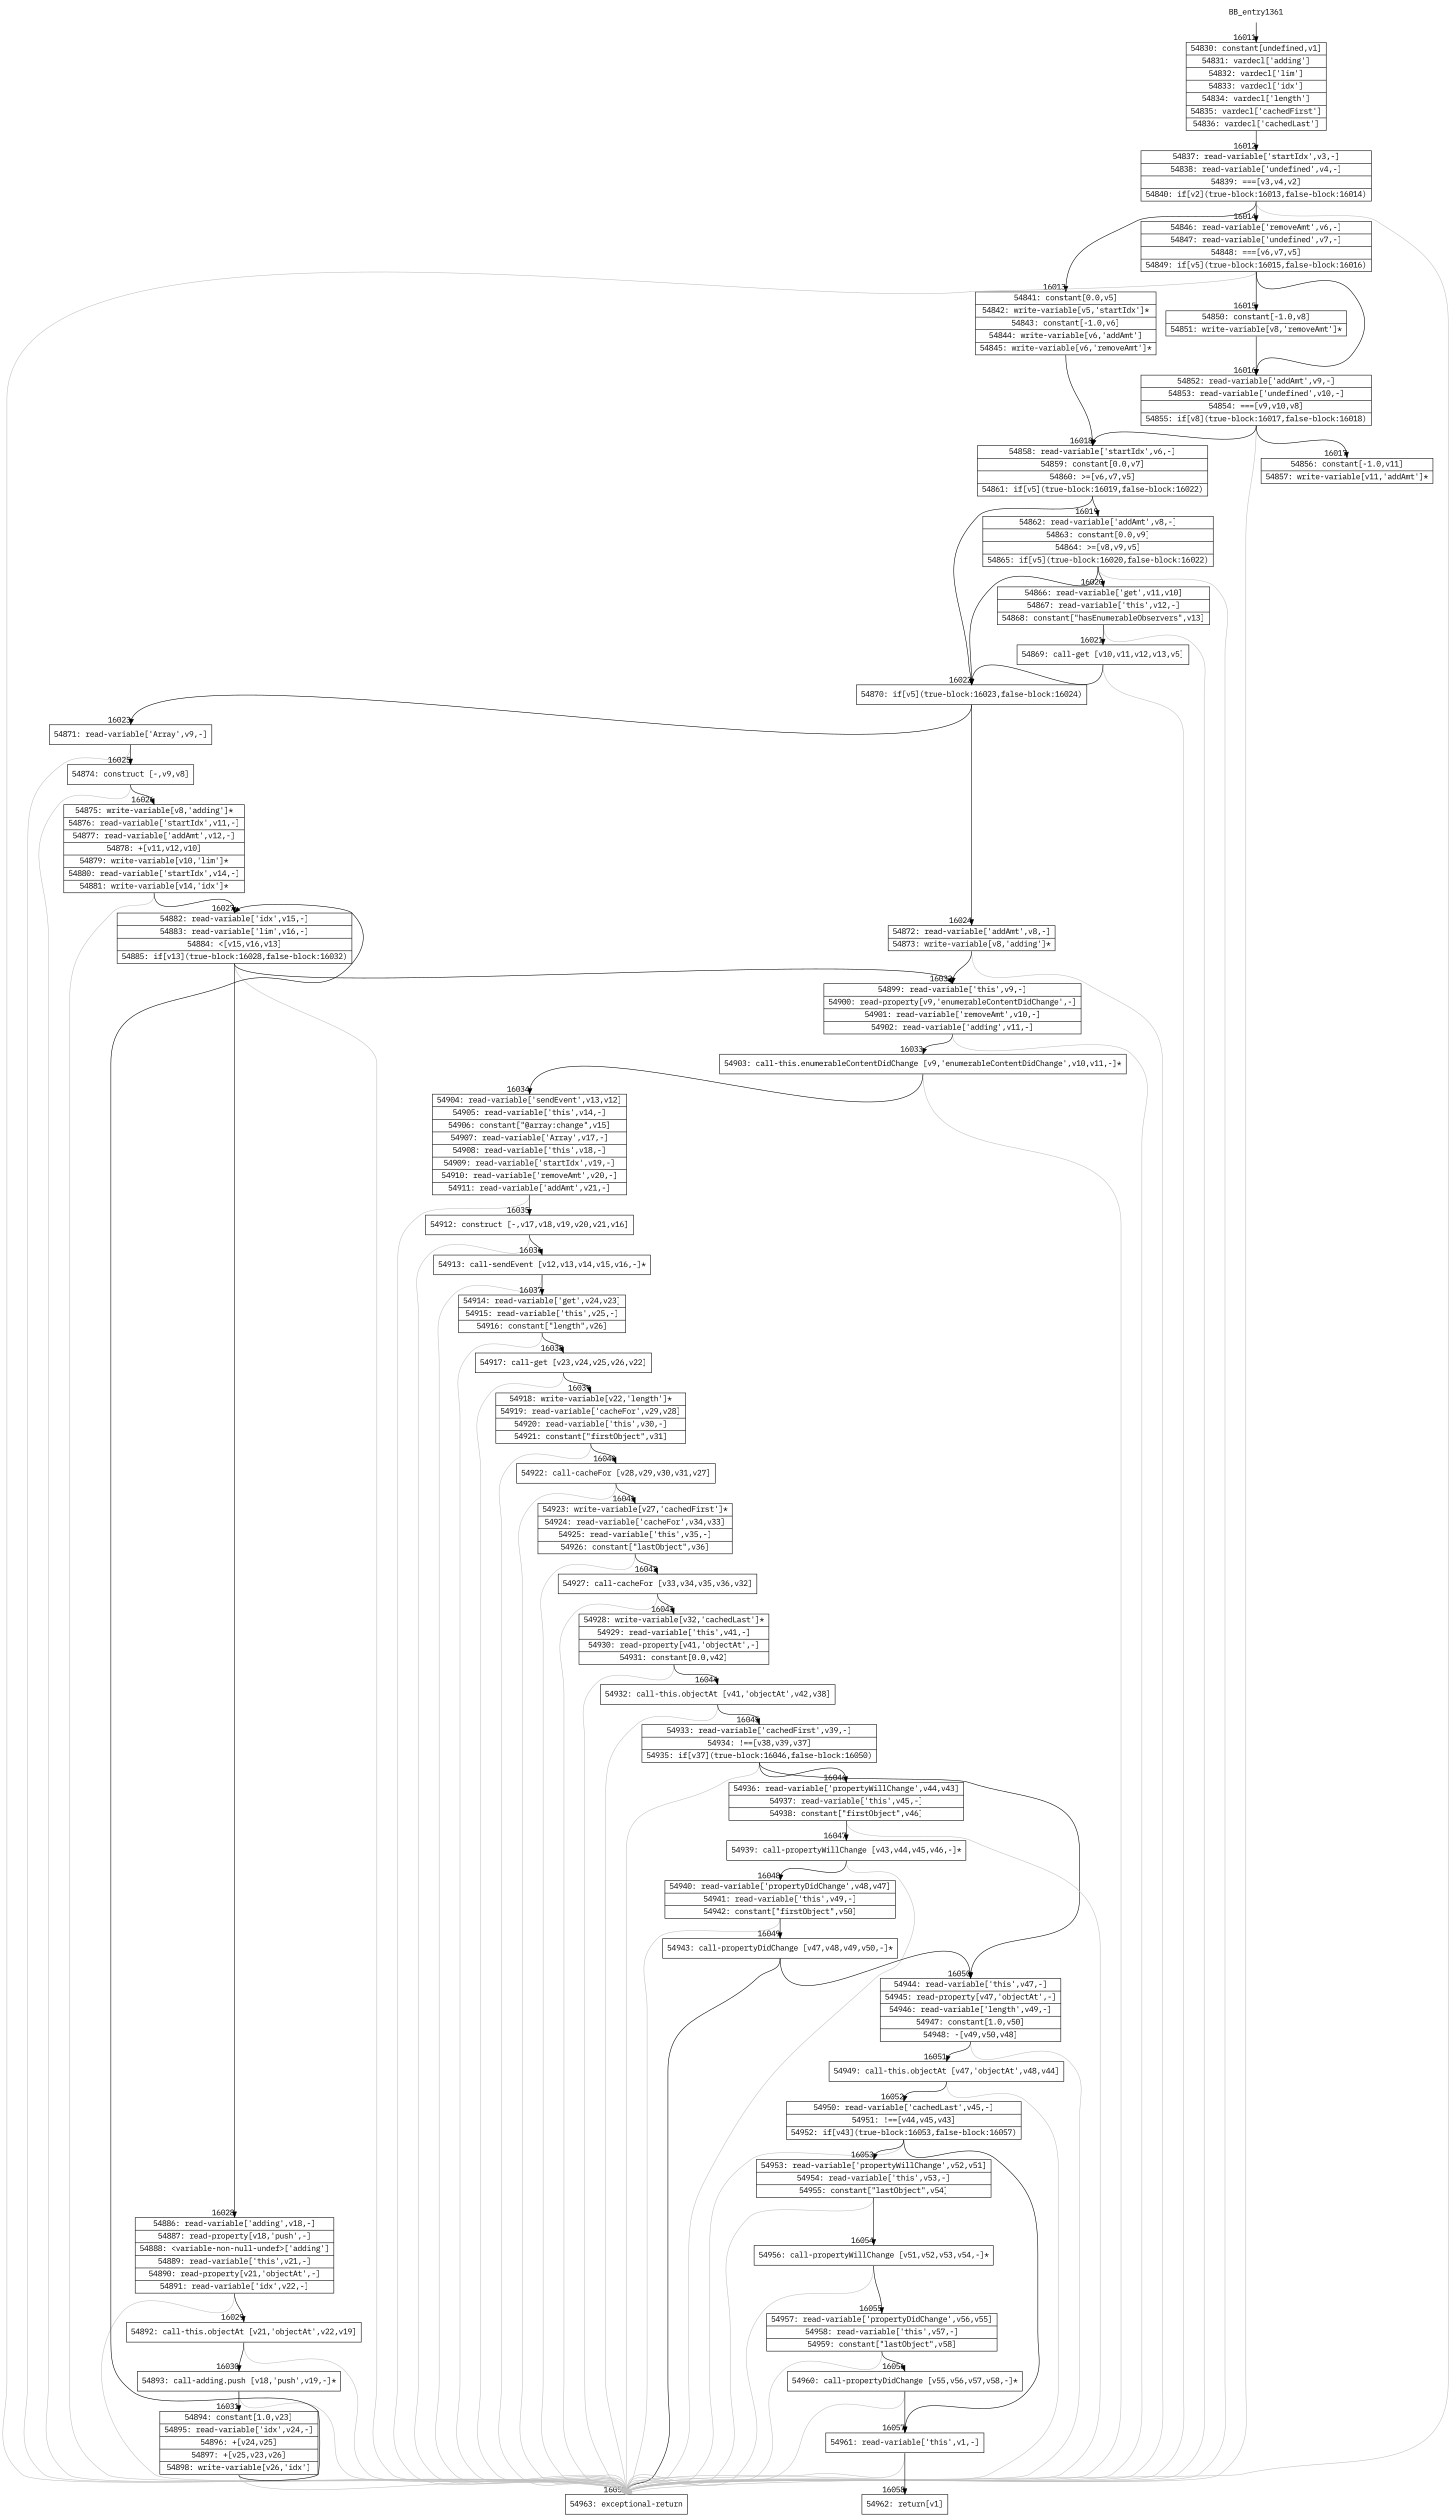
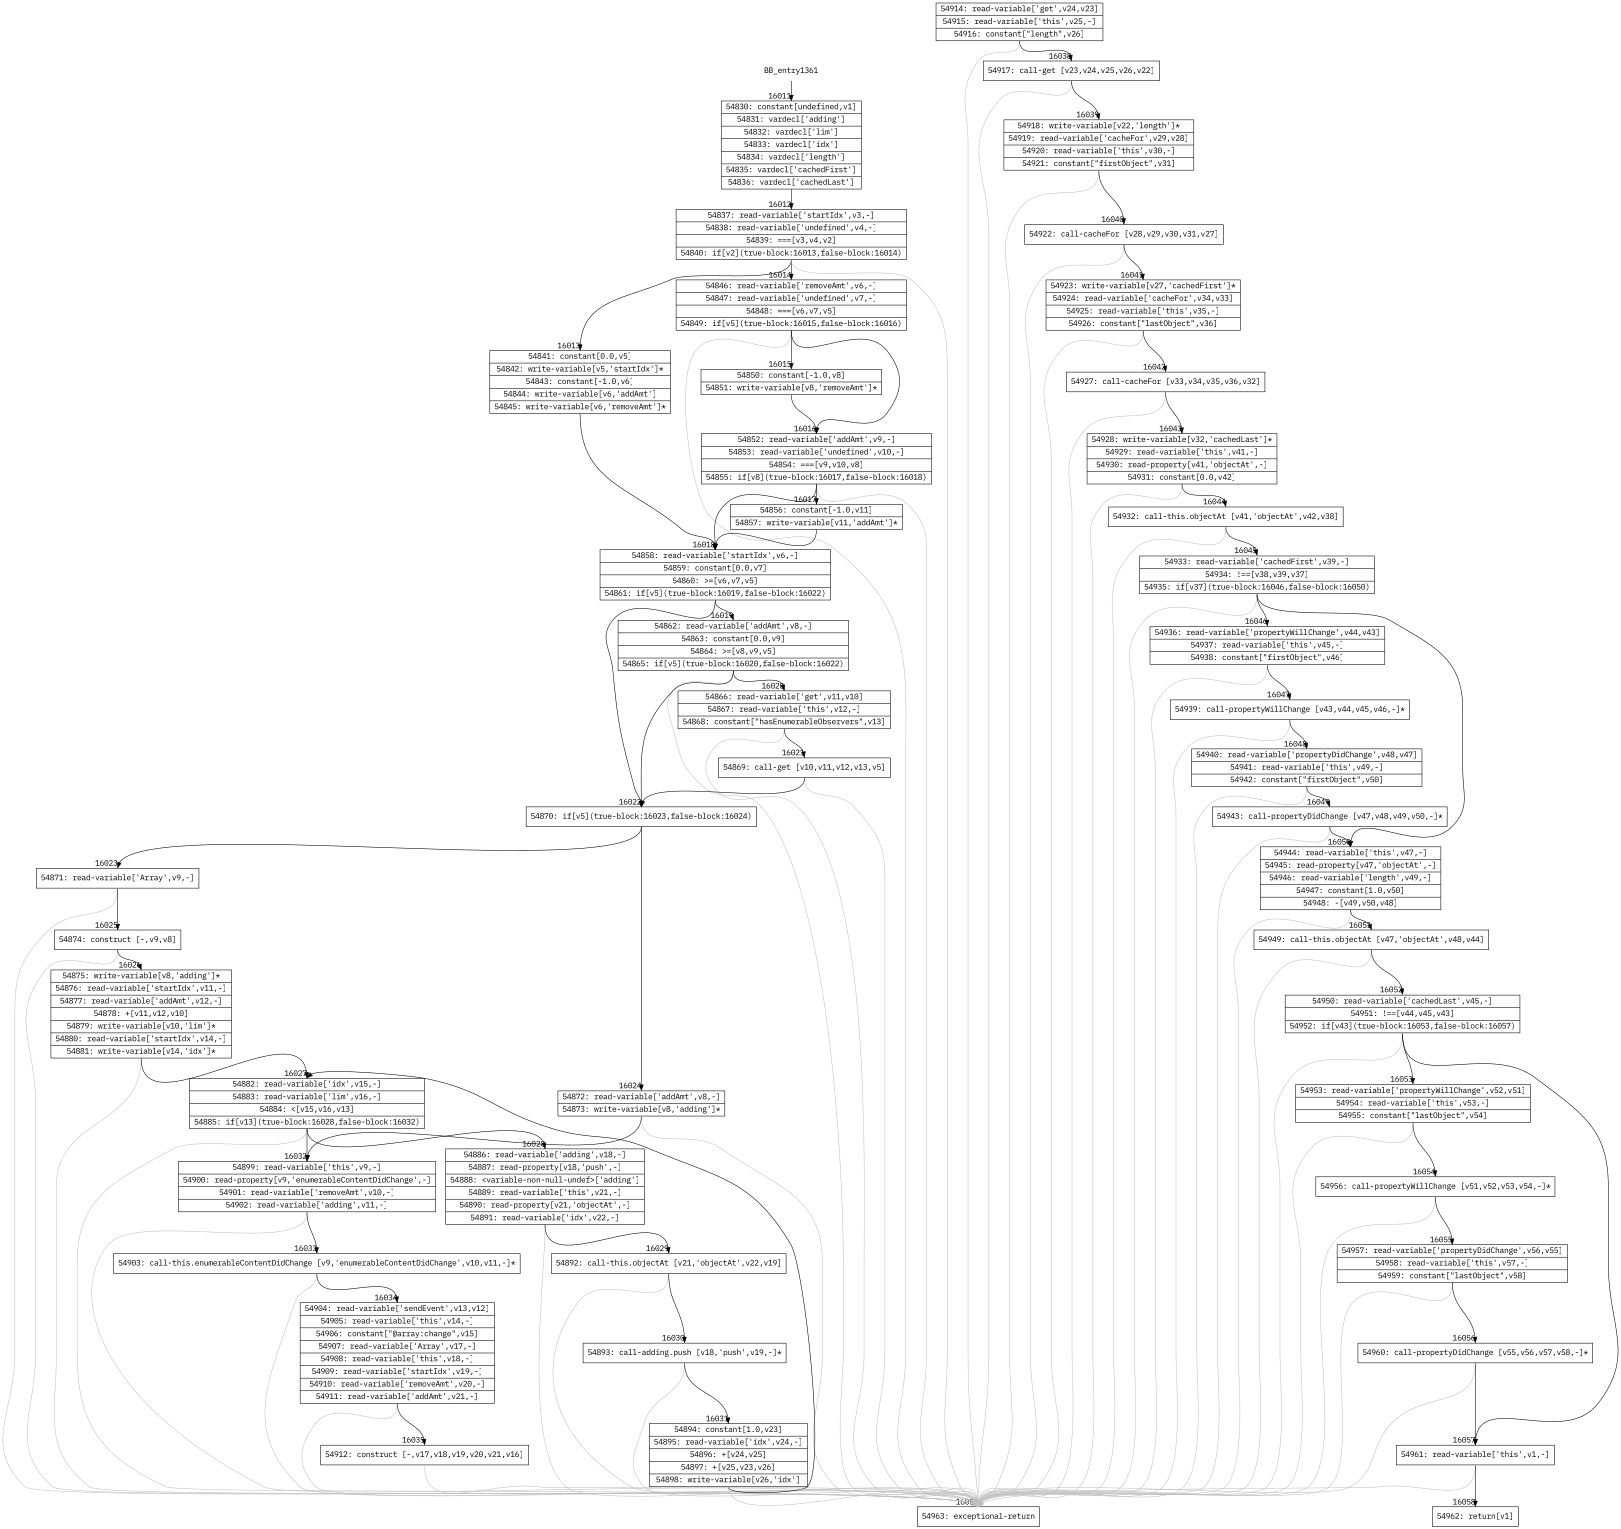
  digraph {
    fontname="IBM Plex Mono"
    rankdir=TD
    node [fontname="IBM Plex Mono" shape=record]
    edge [fontname="IBM Plex Mono" headport=n tailport=s]
    BB_entry1361 [shape=none]
    n2 [label="{54830: constant[undefined,v1]|54831: vardecl['adding']|54832: vardecl['lim']|54833: vardecl['idx']|54834: vardecl['length']|54835: vardecl['cachedFirst']|54836: vardecl['cachedLast']}"]
    n3 [label="{54837: read-variable['startIdx',v3,-]|54838: read-variable['undefined',v4,-]|54839: ===[v3,v4,v2]|54840: if[v2](true-block:16013,false-block:16014)}"]
    n4 [label="{54841: constant[0.0,v5]|54842: write-variable[v5,'startIdx']*|54843: constant[-1.0,v6]|54844: write-variable[v6,'addAmt']|54845: write-variable[v6,'removeAmt']*}"]
    n5 [label="{54846: read-variable['removeAmt',v6,-]|54847: read-variable['undefined',v7,-]|54848: ===[v6,v7,v5]|54849: if[v5](true-block:16015,false-block:16016)}"]
    n6 [label="{54963: exceptional-return}"]
    n7 [label="{54858: read-variable['startIdx',v6,-]|54859: constant[0.0,v7]|54860: \>=[v6,v7,v5]|54861: if[v5](true-block:16019,false-block:16022)}"]
    n8 [label="{54850: constant[-1.0,v8]|54851: write-variable[v8,'removeAmt']*}"]
    n9 [label="{54852: read-variable['addAmt',v9,-]|54853: read-variable['undefined',v10,-]|54854: ===[v9,v10,v8]|54855: if[v8](true-block:16017,false-block:16018)}"]
    n10 [label="{54870: if[v5](true-block:16023,false-block:16024)}"]
    n11 [label="{54862: read-variable['addAmt',v8,-]|54863: constant[0.0,v9]|54864: \>=[v8,v9,v5]|54865: if[v5](true-block:16020,false-block:16022)}"]
    n12 [label="{54856: constant[-1.0,v11]|54857: write-variable[v11,'addAmt']*}"]
    n13 [label="{54871: read-variable['Array',v9,-]}"]
    n14 [label="{54872: read-variable['addAmt',v8,-]|54873: write-variable[v8,'adding']*}"]
    n15 [label="{54866: read-variable['get',v11,v10]|54867: read-variable['this',v12,-]|54868: constant[\"hasEnumerableObservers\",v13]}"]
    n16 [label="{54874: construct [-,v9,v8]}"]
    n17 [label="{54899: read-variable['this',v9,-]|54900: read-property[v9,'enumerableContentDidChange',-]|54901: read-variable['removeAmt',v10,-]|54902: read-variable['adding',v11,-]}"]
    n18 [label="{54869: call-get [v10,v11,v12,v13,v5]}"]
    n19 [label="{54875: write-variable[v8,'adding']*|54876: read-variable['startIdx',v11,-]|54877: read-variable['addAmt',v12,-]|54878: +[v11,v12,v10]|54879: write-variable[v10,'lim']*|54880: read-variable['startIdx',v14,-]|54881: write-variable[v14,'idx']*}"]
    n20 [label="{54903: call-this.enumerableContentDidChange [v9,'enumerableContentDidChange',v10,v11,-]*}"]
    n21 [label="{54882: read-variable['idx',v15,-]|54883: read-variable['lim',v16,-]|54884: \<[v15,v16,v13]|54885: if[v13](true-block:16028,false-block:16032)}"]
    n22 [label="{54904: read-variable['sendEvent',v13,v12]|54905: read-variable['this',v14,-]|54906: constant[\"@array:change\",v15]|54907: read-variable['Array',v17,-]|54908: read-variable['this',v18,-]|54909: read-variable['startIdx',v19,-]|54910: read-variable['removeAmt',v20,-]|54911: read-variable['addAmt',v21,-]}"]
    n23 [label="{54886: read-variable['adding',v18,-]|54887: read-property[v18,'push',-]|54888: \<variable-non-null-undef\>['adding']|54889: read-variable['this',v21,-]|54890: read-property[v21,'objectAt',-]|54891: read-variable['idx',v22,-]}"]
    n24 [label="{54892: call-this.objectAt [v21,'objectAt',v22,v19]}"]
    n25 [label="{54893: call-adding.push [v18,'push',v19,-]*}"]
    n26 [label="{54894: constant[1.0,v23]|54895: read-variable['idx',v24,-]|54896: +[v24,v25]|54897: +[v25,v23,v26]|54898: write-variable[v26,'idx']}"]
    n27 [label="{54912: construct [-,v17,v18,v19,v20,v21,v16]}"]
-   n28 [label="{54913: call-sendEvent [v12,v13,v14,v15,v16,-]*}"]
    n29 [label="{54914: read-variable['get',v24,v23]|54915: read-variable['this',v25,-]|54916: constant[\"length\",v26]}"]
    n30 [label="{54917: call-get [v23,v24,v25,v26,v22]}"]
    n31 [label="{54918: write-variable[v22,'length']*|54919: read-variable['cacheFor',v29,v28]|54920: read-variable['this',v30,-]|54921: constant[\"firstObject\",v31]}"]
    n32 [label="{54922: call-cacheFor [v28,v29,v30,v31,v27]}"]
    n33 [label="{54923: write-variable[v27,'cachedFirst']*|54924: read-variable['cacheFor',v34,v33]|54925: read-variable['this',v35,-]|54926: constant[\"lastObject\",v36]}"]
    n34 [label="{54927: call-cacheFor [v33,v34,v35,v36,v32]}"]
    n35 [label="{54928: write-variable[v32,'cachedLast']*|54929: read-variable['this',v41,-]|54930: read-property[v41,'objectAt',-]|54931: constant[0.0,v42]}"]
    n36 [label="{54932: call-this.objectAt [v41,'objectAt',v42,v38]}"]
    n37 [label="{54933: read-variable['cachedFirst',v39,-]|54934: !==[v38,v39,v37]|54935: if[v37](true-block:16046,false-block:16050)}"]
    n38 [label="{54936: read-variable['propertyWillChange',v44,v43]|54937: read-variable['this',v45,-]|54938: constant[\"firstObject\",v46]}"]
    n39 [label="{54944: read-variable['this',v47,-]|54945: read-property[v47,'objectAt',-]|54946: read-variable['length',v49,-]|54947: constant[1.0,v50]|54948: -[v49,v50,v48]}"]
    n40 [label="{54939: call-propertyWillChange [v43,v44,v45,v46,-]*}"]
    n41 [label="{54949: call-this.objectAt [v47,'objectAt',v48,v44]}"]
    n42 [label="{54940: read-variable['propertyDidChange',v48,v47]|54941: read-variable['this',v49,-]|54942: constant[\"firstObject\",v50]}"]
    n43 [label="{54950: read-variable['cachedLast',v45,-]|54951: !==[v44,v45,v43]|54952: if[v43](true-block:16053,false-block:16057)}"]
    n44 [label="{54943: call-propertyDidChange [v47,v48,v49,v50,-]*}"]
    n45 [label="{54953: read-variable['propertyWillChange',v52,v51]|54954: read-variable['this',v53,-]|54955: constant[\"lastObject\",v54]}"]
    n46 [label="{54961: read-variable['this',v1,-]}"]
    n47 [label="{54956: call-propertyWillChange [v51,v52,v53,v54,-]*}"]
    n48 [label="{54962: return[v1]}"]
    n49 [label="{54957: read-variable['propertyDidChange',v56,v55]|54958: read-variable['this',v57,-]|54959: constant[\"lastObject\",v58]}"]
    n50 [label="{54960: call-propertyDidChange [v55,v56,v57,v58,-]*}"]
    BB_entry1361 -> n2 [headlabel="    16011"]
    n2 -> n3 [headlabel="      16012"]
    n3 -> n4 [headlabel="      16013"]
    n3 -> n5 [headlabel="      16014"]
    n3 -> n6 [color=gray headlabel="      16059"]
    n4 -> n7 [headlabel="      16018"]
    n5 -> n6 [color=gray]
    n5 -> n8 [headlabel="      16015"]
    n5 -> n9 [headlabel="      16016"]
    n7 -> n10 [headlabel="      16022"]
    n7 -> n11 [headlabel="      16019"]
    n8 -> n9
    n9 -> n6 [color=gray]
    n9 -> n7
    n9 -> n12 [headlabel="      16017"]
    n10 -> n13 [headlabel="      16023"]
    n10 -> n14 [headlabel="      16024"]
    n11 -> n6 [color=gray]
    n11 -> n10
    n11 -> n15 [headlabel="      16020"]
+   n12 -> n7
    n13 -> n6 [color=gray]
    n13 -> n16 [headlabel="      16025"]
    n14 -> n6 [color=gray]
    n14 -> n17 [headlabel="      16032"]
    n15 -> n6 [color=gray]
    n15 -> n18 [headlabel="      16021"]
    n16 -> n6 [color=gray]
    n16 -> n19 [headlabel="      16026"]
    n17 -> n6 [color=gray]
    n17 -> n20 [headlabel="      16033"]
    n18 -> n6 [color=gray]
    n18 -> n10
    n19 -> n6 [color=gray]
    n19 -> n21 [headlabel="      16027"]
    n20 -> n6 [color=gray]
    n20 -> n22 [headlabel="      16034"]
    n21 -> n6 [color=gray]
    n21 -> n17
    n21 -> n23 [headlabel="      16028"]
    n22 -> n6 [color=gray]
    n22 -> n27 [headlabel="      16035"]
    n23 -> n6 [color=gray]
    n23 -> n24 [headlabel="      16029"]
    n24 -> n6 [color=gray]
    n24 -> n25 [headlabel="      16030"]
    n25 -> n6 [color=gray]
    n25 -> n26 [headlabel="      16031"]
    n26 -> n6 [color=gray]
    n26 -> n21
    n27 -> n6 [color=gray]
-   n27 -> n28 [headlabel="      16036"]
-   n28 -> n6 [color=gray]
-   n28 -> n29 [headlabel="      16037"]
    n29 -> n6 [color=gray]
    n29 -> n30 [headlabel="      16038"]
    n30 -> n6 [color=gray]
    n30 -> n31 [headlabel="      16039"]
    n31 -> n6 [color=gray]
    n31 -> n32 [headlabel="      16040"]
    n32 -> n6 [color=gray]
    n32 -> n33 [headlabel="      16041"]
    n33 -> n6 [color=gray]
    n33 -> n34 [headlabel="      16042"]
    n34 -> n6 [color=gray]
    n34 -> n35 [headlabel="      16043"]
    n35 -> n6 [color=gray]
    n35 -> n36 [headlabel="      16044"]
    n36 -> n6 [color=gray]
    n36 -> n37 [headlabel="      16045"]
    n37 -> n6 [color=gray]
    n37 -> n38 [headlabel="      16046"]
    n37 -> n39 [headlabel="      16050"]
    n38 -> n6 [color=gray]
    n38 -> n40 [headlabel="      16047"]
    n39 -> n6 [color=gray]
    n39 -> n41 [headlabel="      16051"]
    n40 -> n6 [color=gray]
    n40 -> n42 [headlabel="      16048"]
    n41 -> n6 [color=gray]
    n41 -> n43 [headlabel="      16052"]
    n42 -> n6 [color=gray]
    n42 -> n44 [headlabel="      16049"]
    n43 -> n6 [color=gray]
    n43 -> n45 [headlabel="      16053"]
    n43 -> n46 [headlabel="      16057"]
-   n44 -> n6 [color=black]
+   n44 -> n6 [color=gray]
    n44 -> n39
    n45 -> n6 [color=gray]
    n45 -> n47 [headlabel="      16054"]
    n46 -> n6 [color=gray]
    n46 -> n48 [headlabel="      16058"]
    n47 -> n6 [color=gray]
    n47 -> n49 [headlabel="      16055"]
    n49 -> n6 [color=gray]
    n49 -> n50 [headlabel="      16056"]
    n50 -> n6 [color=gray]
    n50 -> n46
  }
